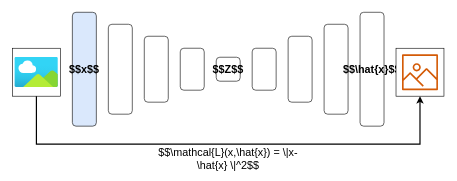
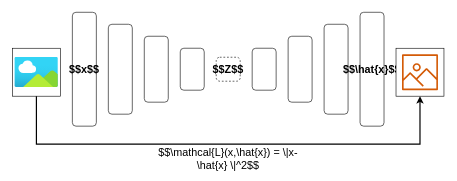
  <mxCell id="0" />
  <mxCell id="1" parent="0" />
- <mxCell id="2" value="$$x$$" style="rounded=1;whiteSpace=wrap;html=1;fontSize=18;fontStyle=1;fillColor=#dae8fc;" vertex="1" parent="1"><mxGeometry x="120" y="20" width="40" height="190" as="geometry" /></mxCell>
+ <mxCell id="2" value="$$x$$" style="rounded=1;whiteSpace=wrap;html=1;fontSize=18;fontStyle=1" vertex="1" parent="1"><mxGeometry x="120" y="20" width="40" height="190" as="geometry" /></mxCell>
  <mxCell id="3" value="" style="rounded=1;whiteSpace=wrap;html=1;" vertex="1" parent="1"><mxGeometry x="180" y="40" width="40" height="150" as="geometry" /></mxCell>
  <mxCell id="4" value="" style="rounded=1;whiteSpace=wrap;html=1;" vertex="1" parent="1"><mxGeometry x="240" y="60" width="40" height="110" as="geometry" /></mxCell>
  <mxCell id="5" value="" style="rounded=1;whiteSpace=wrap;html=1;" vertex="1" parent="1"><mxGeometry x="300" y="80" width="40" height="70" as="geometry" /></mxCell>
- <mxCell id="6" value="$$Z$$" style="rounded=1;whiteSpace=wrap;html=1;fontSize=18;fontStyle=1" vertex="1" parent="1"><mxGeometry x="360" y="95" width="40" height="40" as="geometry" /></mxCell>
+ <mxCell id="6" value="$$Z$$" style="rounded=1;whiteSpace=wrap;html=1;fontSize=18;fontStyle=1;dashed=1;" vertex="1" parent="1"><mxGeometry x="360" y="95" width="40" height="40" as="geometry" /></mxCell>
  <mxCell id="7" value="" style="rounded=1;whiteSpace=wrap;html=1;" vertex="1" parent="1"><mxGeometry x="420" y="80" width="40" height="70" as="geometry" /></mxCell>
  <mxCell id="8" value="" style="rounded=1;whiteSpace=wrap;html=1;" vertex="1" parent="1"><mxGeometry x="480" y="60" width="40" height="110" as="geometry" /></mxCell>
  <mxCell id="9" value="" style="rounded=1;whiteSpace=wrap;html=1;" vertex="1" parent="1"><mxGeometry x="540" y="40" width="40" height="150" as="geometry" /></mxCell>
  <mxCell id="10" value="$$\hat{x}$$" style="rounded=1;whiteSpace=wrap;html=1;fontSize=18;fontStyle=1" vertex="1" parent="1"><mxGeometry x="600" y="20" width="40" height="190" as="geometry" /></mxCell>
  <mxCell id="11" value="" style="group" vertex="1" connectable="0" parent="1"><mxGeometry x="20" y="80" width="80" height="80" as="geometry" /></mxCell>
  <mxCell id="12" value="" style="rounded=0;whiteSpace=wrap;html=1;fontSize=18;" vertex="1" parent="11"><mxGeometry width="80" height="80" as="geometry" /></mxCell>
  <mxCell id="13" value="" style="aspect=fixed;html=1;points=[];align=center;image;fontSize=12;image=img/lib/azure2/general/Image.svg;" vertex="1" parent="11"><mxGeometry x="3.64" y="15" width="72.73" height="50" as="geometry" /></mxCell>
  <mxCell id="14" value="" style="group" vertex="1" connectable="0" parent="1"><mxGeometry x="660" y="80" width="80" height="80" as="geometry" /></mxCell>
  <mxCell id="15" value="" style="rounded=0;whiteSpace=wrap;html=1;fontSize=18;" vertex="1" parent="14"><mxGeometry width="80" height="80" as="geometry" /></mxCell>
  <mxCell id="16" value="" style="sketch=0;outlineConnect=0;fontColor=#232F3E;gradientColor=none;fillColor=#D45B07;strokeColor=none;dashed=0;verticalLabelPosition=bottom;verticalAlign=top;align=center;html=1;fontSize=12;fontStyle=0;aspect=fixed;pointerEvents=1;shape=mxgraph.aws4.container_registry_image;" vertex="1" parent="14"><mxGeometry x="10" y="10" width="60" height="60" as="geometry" /></mxCell>
  <mxCell id="17" style="edgeStyle=orthogonalEdgeStyle;rounded=0;orthogonalLoop=1;jettySize=auto;html=1;exitX=0.5;exitY=1;exitDx=0;exitDy=0;entryX=0.5;entryY=1;entryDx=0;entryDy=0;fontSize=18;strokeWidth=2;" edge="1" parent="1" source="12" target="15"><mxGeometry relative="1" as="geometry"><Array as="points"><mxPoint x="60" y="240" /><mxPoint x="700" y="240" /></Array></mxGeometry></mxCell>
  <mxCell id="18" value="$$\mathcal{L}(x,\hat{x}) = \|x-\hat{x} \|^2$$" style="text;html=1;strokeColor=none;fillColor=none;align=center;verticalAlign=middle;whiteSpace=wrap;rounded=0;fontSize=18;" vertex="1" parent="1"><mxGeometry x="260" y="250" width="240" height="30" as="geometry" /></mxCell>
